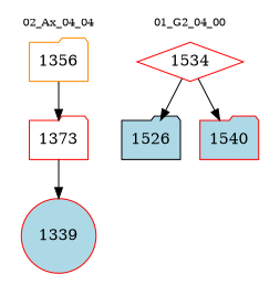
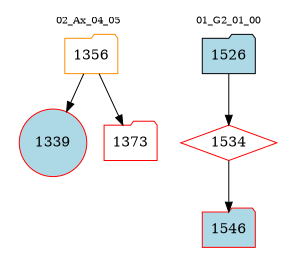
  digraph {
    node [color=red fillcolor=white shape=folder style=filled]
    edge [color=black]
    n1 [color=darkorange label=1356]
    n2 [fillcolor=lightblue label=1339 shape=circle]
    n3 [label=1373]
    n4 [label=1534 shape=diamond]
    n5 [color=black fillcolor=lightblue label=1526]
-   n6 [fillcolor=lightblue label=1540]
+   n6 [fillcolor=lightblue label=1546]
    subgraph cluster_1 {
      color=white
      fontsize=10
-     label="02_Ax_04_04"
+     label="02_Ax_04_05"
      n1
      n2
      n3
    }
    subgraph cluster_2 {
      color=white
      fontsize=10
-     label="01_G2_04_00"
+     label="01_G2_01_00"
      n4
      n5
      n6
    }
-   n3 -> n2
+   n1 -> n2
    n1 -> n3
-   n4 -> n5
+   n5 -> n4
    n4 -> n6
  }
